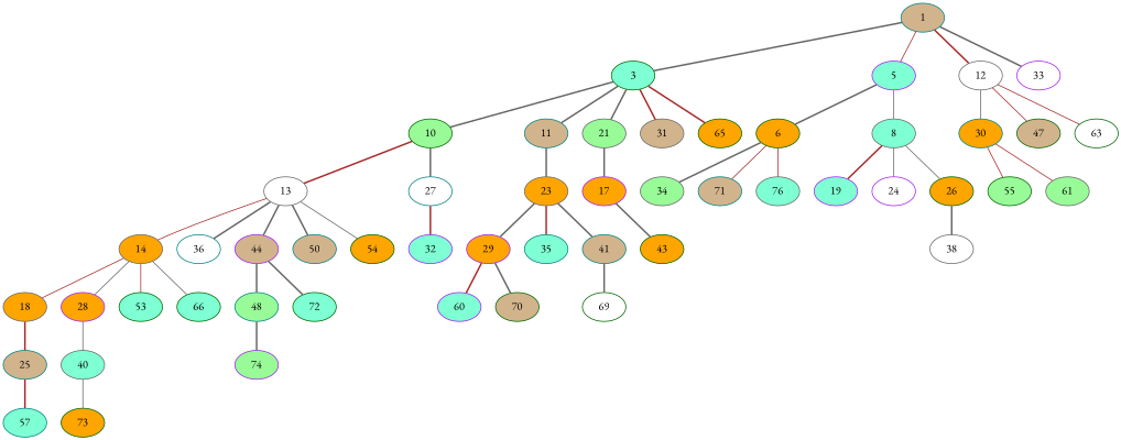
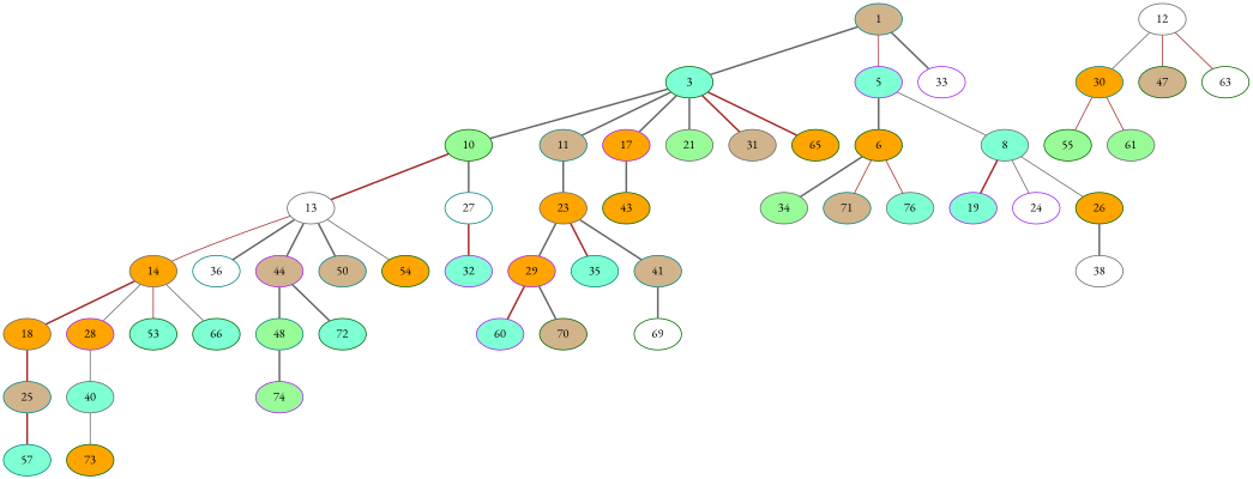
  graph {
    fontname="EB Garamond"
    node [color=darkgreen fillcolor=aquamarine fontname="EB Garamond" style=filled]
    edge [color=gray40 fontname="EB Garamond" style=bold]
    1 [color=teal fillcolor=tan super="+2"]
    3 [super="+4"]
    5 [color=purple super="+7"]
    12 [color=gray40 fillcolor=white super="+22"]
    33 [color=purple fillcolor=white]
    10 [fillcolor=palegreen super="+56"]
    11 [color=teal fillcolor=tan]
    17 [color=purple fillcolor=orange super="+51"]
    21 [color=gray40 fillcolor=palegreen]
    31 [color=gray40 fillcolor=tan]
    65 [fillcolor=orange]
    6 [fillcolor=orange super="+20"]
    8 [color=gray40 super="+9"]
    30 [color=teal fillcolor=orange super="+52"]
    47 [fillcolor=tan]
    63 [fillcolor=white]
    13 [color=gray40 fillcolor=white super="+15"]
    27 [color=teal fillcolor=white super="+77"]
    23 [color=gray40 fillcolor=orange super="+25"]
    43 [fillcolor=orange]
    34 [color=gray40 fillcolor=palegreen]
    71 [color=teal fillcolor=tan]
    76 [color=gray40]
    19 [color=purple]
    24 [color=purple fillcolor=white]
    26 [fillcolor=orange super="+39"]
    38 [color=gray40 fillcolor=white]
    14 [color=gray40 fillcolor=orange super="+16"]
    36 [color=teal fillcolor=white]
    44 [color=purple fillcolor=tan super="+49"]
    50 [color=teal fillcolor=tan]
    54 [fillcolor=orange]
    32 [color=purple super="+68"]
    29 [color=purple fillcolor=orange super="+59"]
    35 [color=teal super="+62"]
    41 [color=teal fillcolor=tan super="+46"]
    55 [fillcolor=palegreen]
    61 [color=gray40 fillcolor=palegreen super="+64"]
    18 [color=gray40 fillcolor=orange super="+42"]
    28 [color=purple fillcolor=orange]
    53 [super="+58"]
    66
    48 [color=teal fillcolor=palegreen super="+75"]
    72
    n45 [color=teal fillcolor=tan label=25]
    40 [color=gray40 super="+67"]
    57 [color=teal]
    60 [color=purple]
    70 [fillcolor=tan]
    69 [fillcolor=white]
    73 [fillcolor=orange]
    74 [color=purple fillcolor=palegreen]
    1 -- 3
    1 -- 5 [color=brown style=solid]
-   1 -- 12 [color=brown]
    1 -- 33
    3 -- 10
    3 -- 11
-   21 -- 17
+   3 -- 17
    3 -- 21
    3 -- 31 [color=brown]
    3 -- 65 [color=brown]
    5 -- 6
    5 -- 8 [style=solid]
    12 -- 30 [style=solid]
    12 -- 47 [color=brown style=solid]
    12 -- 63 [color=brown style=solid]
    10 -- 13 [color=brown]
    10 -- 27
    11 -- 23
    17 -- 43
    6 -- 34
    6 -- 71 [color=brown style=solid]
    6 -- 76 [color=brown style=solid]
    8 -- 19 [color=brown]
    8 -- 24 [style=solid]
    8 -- 26 [style=solid]
    30 -- 55 [color=brown style=solid]
    30 -- 61 [color=brown style=solid]
    13 -- 14 [color=brown style=solid]
    13 -- 36
    13 -- 44
    13 -- 50
    13 -- 54 [style=solid]
    27 -- 32 [color=brown]
    23 -- 29
    23 -- 35 [color=brown]
    23 -- 41
    26 -- 38
-   14 -- 18 [color=brown style=solid]
+   14 -- 18 [color=brown]
    14 -- 28 [style=solid]
    14 -- 53 [color=brown style=solid]
    14 -- 66 [style=solid]
    44 -- 48
    44 -- 72
    29 -- 60 [color=brown]
    29 -- 70
    41 -- 69
    18 -- n45 [color=brown]
    28 -- 40 [style=solid]
    48 -- 74
    n45 -- 57 [color=brown]
    40 -- 73 [style=solid]
  }
